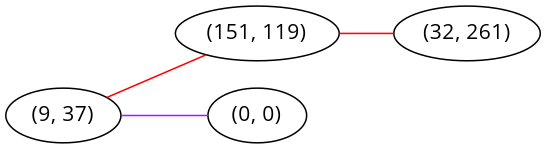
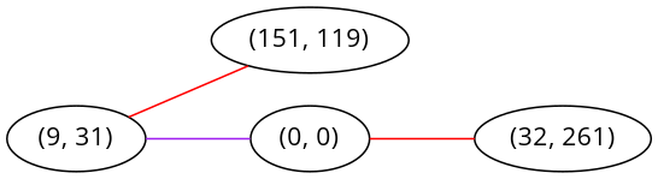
  graph {
    fontname="Open Sans"
    rankdir=LR
    node [fontname="Open Sans"]
    edge [color=red fontname="Open Sans" weight=1]
    n1 [label="(151, 119)"]
-   "(9, 37)"
+   "(9, 37)" [label="(9, 31)"]
    "(0, 0)"
    "(32, 261)"
-   n1 -- "(32, 261)"
+   "(0, 0)" -- "(32, 261)"
    "(9, 37)" -- n1
    "(9, 37)" -- "(0, 0)" [color=purple weight=4]
  }
